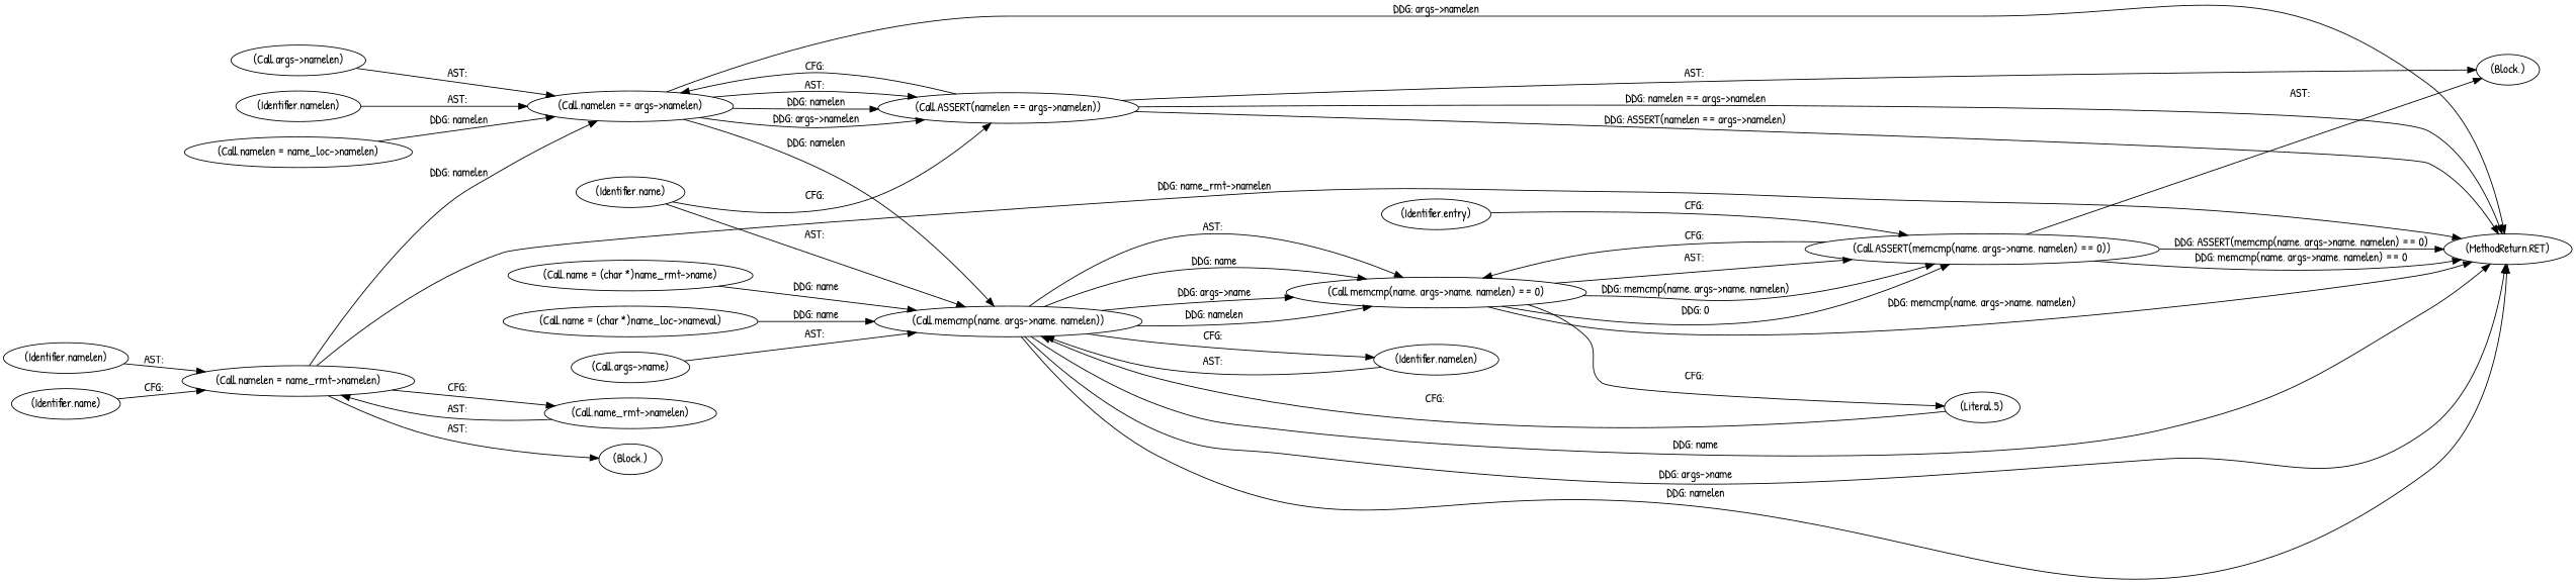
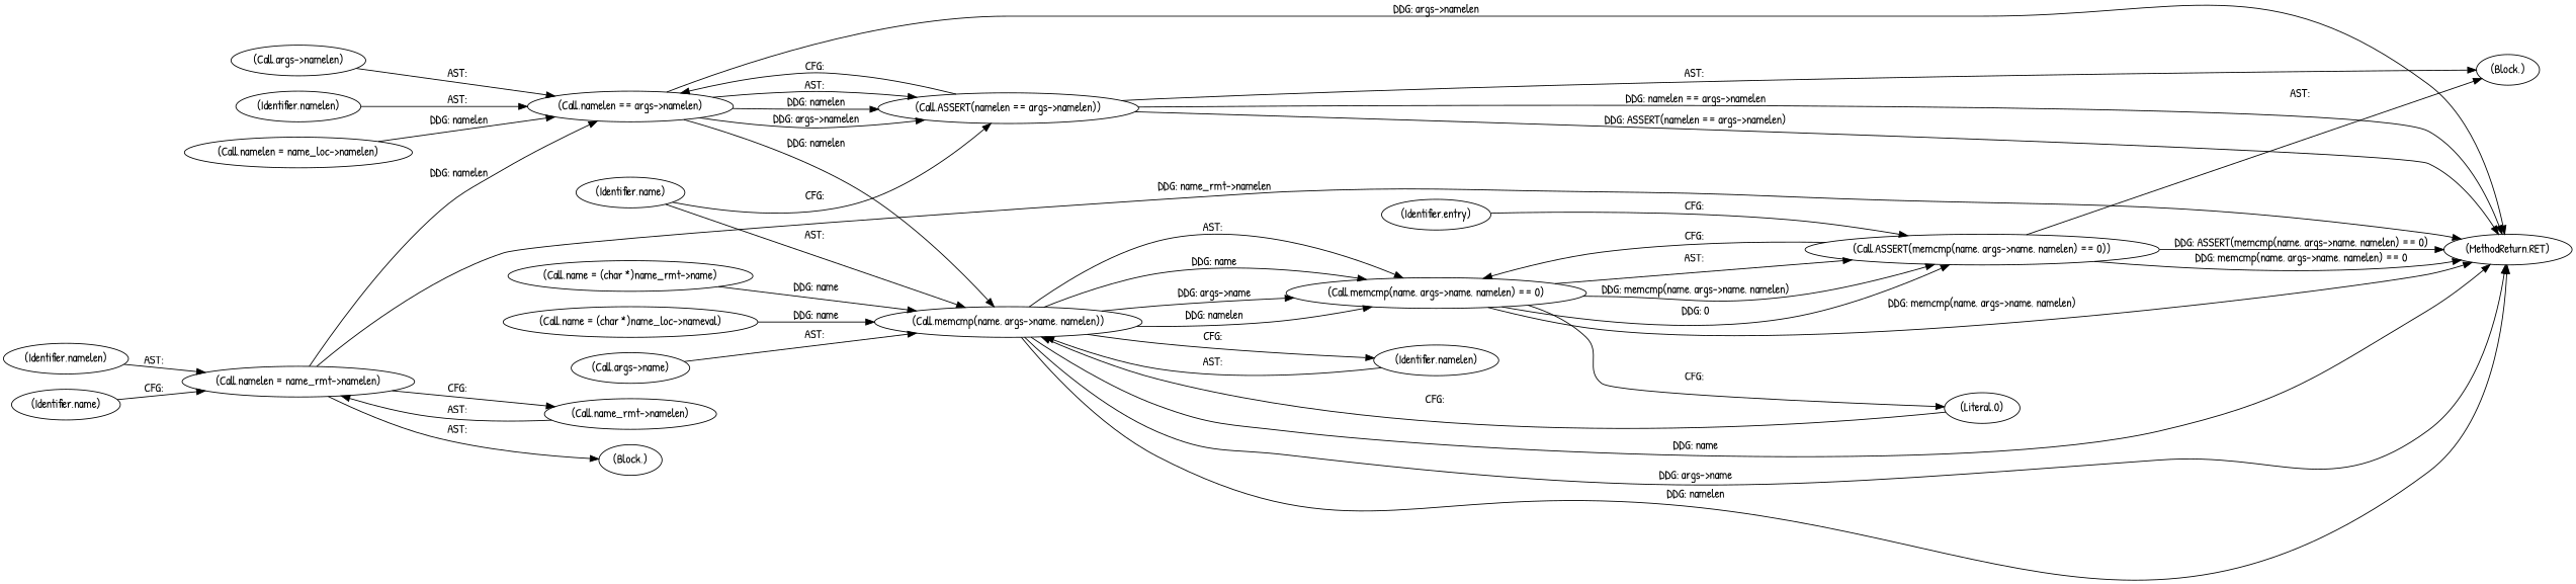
  digraph {
    fontname="Patrick Hand"
    rankdir=LR
    node [fontname="Patrick Hand"]
    edge [fontname="Patrick Hand"]
    n1 [label="(Call,namelen = name_rmt->namelen)"]
    n2 [label="(Call,namelen == args->namelen)"]
    n3 [label="(Call,name_rmt->namelen)"]
    n4 [label="(Block,)"]
    n5 [label="(MethodReturn,RET)"]
    n6 [label="(Call,ASSERT(namelen == args->namelen))"]
    n7 [label="(Call,memcmp(name, args->name, namelen))"]
    n8 [label="(Block,)"]
    n9 [label="(Call,memcmp(name, args->name, namelen) == 0)"]
    n10 [label="(Identifier,namelen)"]
    n11 [label="(Call,args->namelen)"]
    n12 [label="(Call,ASSERT(memcmp(name, args->name, namelen) == 0))"]
-   n13 [label="(Literal,5)"]
+   n13 [label="(Literal,0)"]
    n14 [label="(Identifier,name)"]
    n15 [label="(Identifier,namelen)"]
    n16 [label="(Identifier,entry)"]
    n17 [label="(Call,args->name)"]
    n18 [label="(Call,name = (char *)name_rmt->name)"]
    n19 [label="(Identifier,name)"]
    n20 [label="(Identifier,namelen)"]
    n21 [label="(Call,namelen = name_loc->namelen)"]
    n22 [label="(Call,name = (char *)name_loc->nameval)"]
    n1 -> n2 [label="DDG: namelen"]
    n1 -> n3 [label="CFG: "]
    n1 -> n4 [label="AST: "]
    n1 -> n5 [label="DDG: name_rmt->namelen"]
    n2 -> n5 [label="DDG: args->namelen"]
    n2 -> n6 [label="AST: "]
    n2 -> n6 [label="DDG: namelen"]
    n2 -> n6 [label="DDG: args->namelen"]
    n2 -> n7 [label="DDG: namelen"]
    n3 -> n1 [label="AST: "]
    n6 -> n2 [label="CFG: "]
    n6 -> n5 [label="DDG: namelen == args->namelen"]
    n6 -> n5 [label="DDG: ASSERT(namelen == args->namelen)"]
    n6 -> n8 [label="AST: "]
    n7 -> n5 [label="DDG: name"]
    n7 -> n5 [label="DDG: args->name"]
    n7 -> n5 [label="DDG: namelen"]
    n7 -> n9 [label="AST: "]
    n7 -> n9 [label="DDG: name"]
    n7 -> n9 [label="DDG: args->name"]
    n7 -> n9 [label="DDG: namelen"]
    n7 -> n10 [label="CFG: "]
    n9 -> n5 [label="DDG: memcmp(name, args->name, namelen)"]
    n9 -> n12 [label="AST: "]
    n9 -> n12 [label="DDG: memcmp(name, args->name, namelen)"]
    n9 -> n12 [label="DDG: 0"]
    n9 -> n13 [label="CFG: "]
    n10 -> n7 [label="AST: "]
    n11 -> n2 [label="AST: "]
    n12 -> n5 [label="DDG: memcmp(name, args->name, namelen) == 0"]
    n12 -> n5 [label="DDG: ASSERT(memcmp(name, args->name, namelen) == 0)"]
    n12 -> n8 [label="AST: "]
    n12 -> n9 [label="CFG: "]
    n13 -> n7 [label="CFG: "]
    n14 -> n6 [label="CFG: "]
    n14 -> n7 [label="AST: "]
    n15 -> n1 [label="AST: "]
    n16 -> n12 [label="CFG: "]
    n17 -> n7 [label="AST: "]
    n18 -> n7 [label="DDG: name"]
    n19 -> n1 [label="CFG: "]
    n20 -> n2 [label="AST: "]
    n21 -> n2 [label="DDG: namelen"]
    n22 -> n7 [label="DDG: name"]
  }
